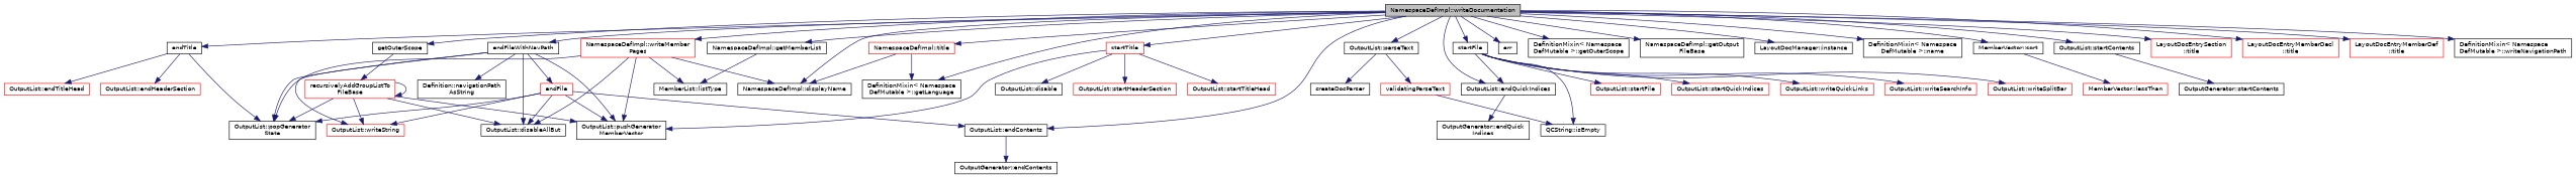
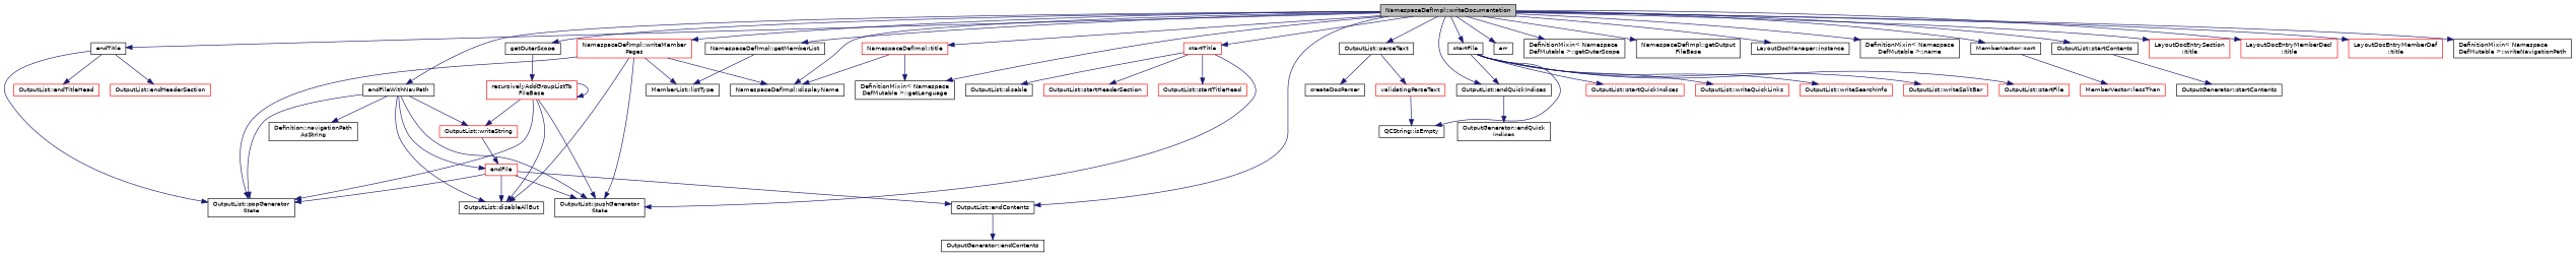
  digraph {
    rankdir=TB
    node [color=black fillcolor=white fontname=Helvetica fontsize=10 shape=record style=filled]
    edge [color=midnightblue fontname=Helvetica fontsize=10 labelfontname=Helvetica labelfontsize=10 style=solid]
    n1 [fillcolor=grey75 fontcolor=black height=0.2 label="NamespaceDefImpl::writeDocumentation" width=0.4]
    n2 [height=0.2 label=getOuterScope width=0.4]
    n3 [height=0.2 label="NamespaceDefImpl::displayName" width=0.4]
    n4 [height=0.2 label="OutputList::endContents" width=0.4]
    n5 [height=0.2 label=endFileWithNavPath width=0.4]
    n6 [height=0.2 label="OutputList::endQuickIndices" width=0.4]
    n7 [height=0.2 label=endTitle width=0.4]
    n8 [height=0.2 label=err width=0.4]
    n9 [height=0.2 label="DefinitionMixin\< Namespace\lDefMutable \>::getLanguage" width=0.4]
    n10 [height=0.2 label="NamespaceDefImpl::getMemberList" width=0.4]
    n11 [height=0.2 label="DefinitionMixin\< Namespace\lDefMutable \>::getOuterScope" width=0.4]
    n12 [height=0.2 label="NamespaceDefImpl::getOutput\lFileBase" width=0.4]
    n13 [height=0.2 label="LayoutDocManager::instance" width=0.4]
    n14 [height=0.2 label="DefinitionMixin\< Namespace\lDefMutable \>::name" width=0.4]
    n15 [height=0.2 label="OutputList::parseText" width=0.4]
    n16 [height=0.2 label="MemberVector::sort" width=0.4]
    n17 [height=0.2 label="OutputList::startContents" width=0.4]
    n18 [height=0.2 label=startFile width=0.4]
    n19 [color=red height=0.2 label=startTitle width=0.4]
    n20 [color=red height=0.2 label="NamespaceDefImpl::title" width=0.4]
    n21 [color=red height=0.2 label="LayoutDocEntrySection\l::title" width=0.4]
    n22 [color=red height=0.2 label="LayoutDocEntryMemberDecl\l::title" width=0.4]
    n23 [color=red height=0.2 label="LayoutDocEntryMemberDef\l::title" width=0.4]
    n24 [color=red height=0.2 label="NamespaceDefImpl::writeMember\lPages" width=0.4]
    n25 [height=0.2 label="DefinitionMixin\< Namespace\lDefMutable \>::writeNavigationPath" width=0.4]
    n26 [color=red height=0.2 label="recursivelyAddGroupListTo\lFileBase" width=0.4]
    n27 [height=0.2 label="OutputGenerator::endContents" width=0.4]
    n28 [height=0.2 label="OutputList::disableAllBut" width=0.4]
    n29 [height=0.2 label="OutputList::popGenerator\lState" width=0.4]
-   n30 [height=0.2 label="OutputList::pushGenerator\lMemberVector" width=0.4]
+   n30 [height=0.2 label="OutputList::pushGenerator\lState" width=0.4]
    n31 [color=red height=0.2 label="OutputList::writeString" width=0.4]
    n32 [color=red height=0.2 label=endFile width=0.4]
    n33 [height=0.2 label="Definition::navigationPath\lAsString" width=0.4]
    n34 [height=0.2 label="OutputGenerator::endQuick\lIndices" width=0.4]
    n35 [color=red height=0.2 label="OutputList::endHeaderSection" width=0.4]
    n36 [color=red height=0.2 label="OutputList::endTitleHead" width=0.4]
    n37 [height=0.2 label="MemberList::listType" width=0.4]
    n38 [height=0.2 label=createDocParser width=0.4]
    n39 [color=red height=0.2 label=validatingParseText width=0.4]
    n40 [color=red height=0.2 label="MemberVector::lessThan" width=0.4]
    n41 [height=0.2 label="OutputGenerator::startContents" width=0.4]
    n42 [height=0.2 label="QCString::isEmpty" width=0.4]
    n43 [color=red height=0.2 label="OutputList::startFile" width=0.4]
    n44 [color=red height=0.2 label="OutputList::startQuickIndices" width=0.4]
    n45 [color=red height=0.2 label="OutputList::writeQuickLinks" width=0.4]
    n46 [color=red height=0.2 label="OutputList::writeSearchInfo" width=0.4]
    n47 [color=red height=0.2 label="OutputList::writeSplitBar" width=0.4]
    n48 [height=0.2 label="OutputList::disable" width=0.4]
    n49 [color=red height=0.2 label="OutputList::startHeaderSection" width=0.4]
    n50 [color=red height=0.2 label="OutputList::startTitleHead" width=0.4]
    n1 -> n2
    n1 -> n3
    n1 -> n4
    n1 -> n5
    n1 -> n6
    n1 -> n7
    n1 -> n8
    n1 -> n9
    n1 -> n10
    n1 -> n11
    n1 -> n12
    n1 -> n13
    n1 -> n14
    n1 -> n15
    n1 -> n16
    n1 -> n17
    n1 -> n18
    n1 -> n19
    n1 -> n20
    n1 -> n21
    n1 -> n22
    n1 -> n23
    n1 -> n24
    n1 -> n25
    n2 -> n26
    n4 -> n27
    n5 -> n28
    n5 -> n29
    n5 -> n30
    n5 -> n31
    n5 -> n32
    n5 -> n33
    n6 -> n34
    n7 -> n29
    n7 -> n35
    n7 -> n36
    n10 -> n37
    n15 -> n38
    n15 -> n39
    n16 -> n40
    n17 -> n41
    n18 -> n6
    n18 -> n42
    n18 -> n43
    n18 -> n44
    n18 -> n45
    n18 -> n46
    n18 -> n47
    n19 -> n30
    n19 -> n48
    n19 -> n49
    n19 -> n50
    n20 -> n3
    n20 -> n9
    n24 -> n3
    n24 -> n28
    n24 -> n29
    n24 -> n30
    n24 -> n37
    n26 -> n26
    n26 -> n28
    n26 -> n29
    n26 -> n30
    n26 -> n31
    n32 -> n4
    n32 -> n28
    n32 -> n29
    n32 -> n30
-   n32 -> n31
+   n31 -> n32
    n39 -> n42
  }
